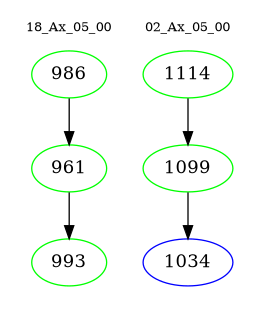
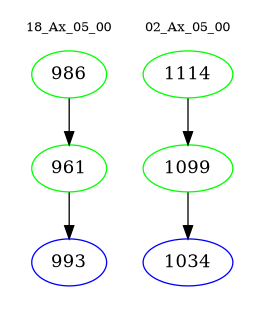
  digraph {
    node [color=green]
    edge [color=black]
    n1 [label=986]
    n2 [label=961]
-   n3 [label=993]
+   n3 [color=blue label=993]
    n4 [label=1114]
    n5 [label=1099]
    n6 [color=blue label=1034]
    subgraph cluster_1 {
      color=white
      fontsize=10
      label="18_Ax_05_00"
      n1
      n2
      n3
    }
    subgraph cluster_2 {
      color=white
      fontsize=10
      label="02_Ax_05_00"
      n4
      n5
      n6
    }
    n1 -> n2
    n2 -> n3
    n4 -> n5
    n5 -> n6
  }
